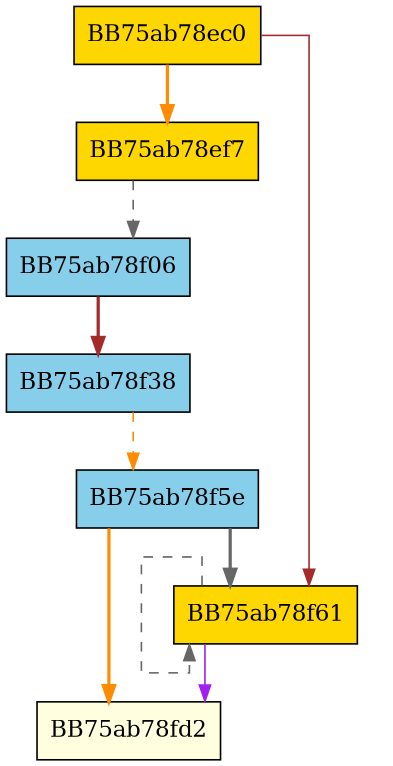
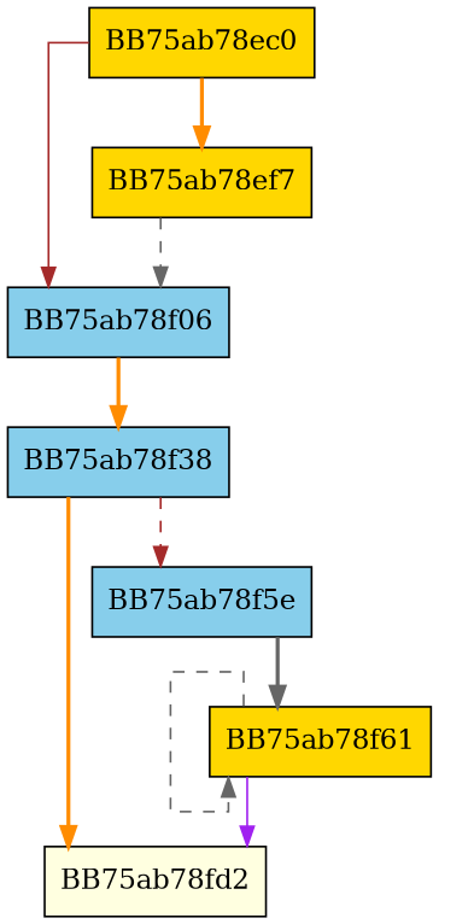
  digraph {
    splines=ortho
    node [fillcolor=skyblue shape=box style=filled]
    edge [color=brown style=bold]
    BB75ab78f06
    BB75ab78ec0 [fillcolor=gold]
    BB75ab78ef7 [fillcolor=gold]
    BB75ab78f38
    BB75ab78fd2 [fillcolor=lightyellow]
    BB75ab78f5e
    n7 [fillcolor=gold label=BB75ab78f61]
-   BB75ab78f06 -> BB75ab78f38
-   BB75ab78ec0 -> n7 [style=solid]
+   BB75ab78f06 -> BB75ab78f38 [color=darkorange]
+   BB75ab78ec0 -> BB75ab78f06 [style=solid]
    BB75ab78ec0 -> BB75ab78ef7 [color=darkorange]
    BB75ab78ef7 -> BB75ab78f06 [color=gray40 style=dashed]
-   BB75ab78f5e -> BB75ab78fd2 [color=darkorange]
-   BB75ab78f38 -> BB75ab78f5e [color=darkorange style=dashed]
+   BB75ab78f38 -> BB75ab78fd2 [color=darkorange]
+   BB75ab78f38 -> BB75ab78f5e [style=dashed]
    BB75ab78f5e -> n7 [color=gray40]
    n7 -> BB75ab78fd2 [color=purple style=solid]
    n7 -> n7 [color=gray40 style=dashed]
  }
